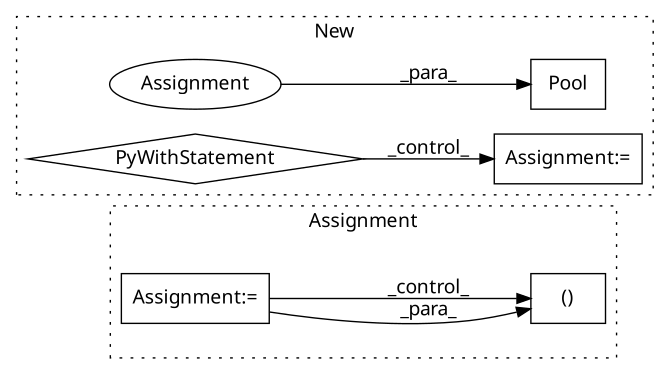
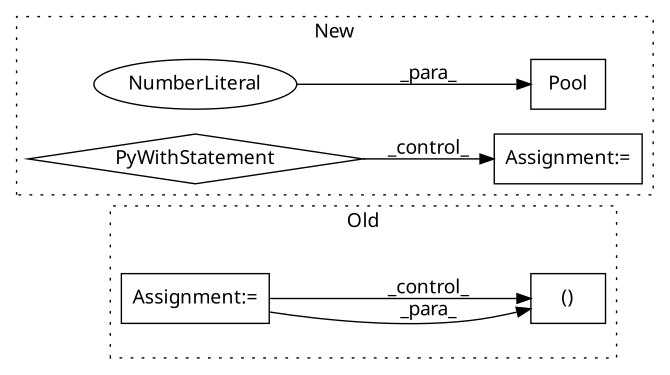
  digraph {
    fontname="Noto Sans"
    rankdir=LR
    node [a=7 fontname="Noto Sans" shape=box]
    edge [fontname="Noto Sans"]
    n1 [a=106 l=45 label="()" s=1404]
    n2 [l=2 label="Assignment:=" s=970]
    n3 [a=32 l="5,1" label=Pool s="1891,1897"]
-   n4 [a=34 l=1 label=Assignment s=1896 shape=ellipse]
+   n4 [a=34 l=1 label=NumberLiteral s=1896 shape=ellipse]
    n5 [l=4 label="Assignment:=" s=1934]
    n6 [a=104 l="10,2" label=PyWithStatement s="1881,1898" shape=diamond]
    subgraph cluster_1 {
-     label=Assignment
+     label=Old
      style=dotted
      n1
      n2
    }
    subgraph cluster_2 {
      label=New
      style=dotted
      n3
      n4
      n5
      n6
    }
    n2 -> n1 [label=_para_]
    n2 -> n1 [label=_control_]
    n4 -> n3 [label=_para_]
    n6 -> n5 [label=_control_]
  }
